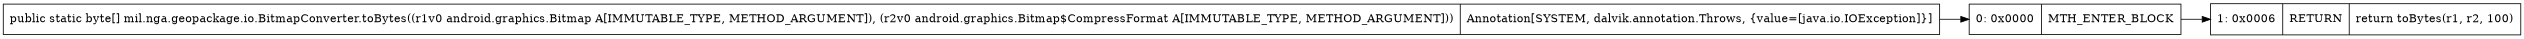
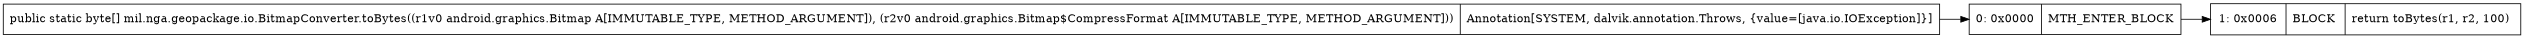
  digraph {
    rankdir=LR
    node [shape=record]
    n1 [label="{0\:\ 0x0000|MTH_ENTER_BLOCK\l}"]
-   n2 [label="{1\:\ 0x0006|RETURN\l|return toBytes(r1, r2, 100)\l}"]
+   n2 [label="{1\:\ 0x0006|BLOCK\l|return toBytes(r1, r2, 100)\l}"]
    n3 [label="{public static byte[] mil.nga.geopackage.io.BitmapConverter.toBytes((r1v0 android.graphics.Bitmap A[IMMUTABLE_TYPE, METHOD_ARGUMENT]), (r2v0 android.graphics.Bitmap$CompressFormat A[IMMUTABLE_TYPE, METHOD_ARGUMENT]))  | Annotation[SYSTEM, dalvik.annotation.Throws, \{value=[java.io.IOException]\}]\l}"]
    n1 -> n2
    n3 -> n1
  }
